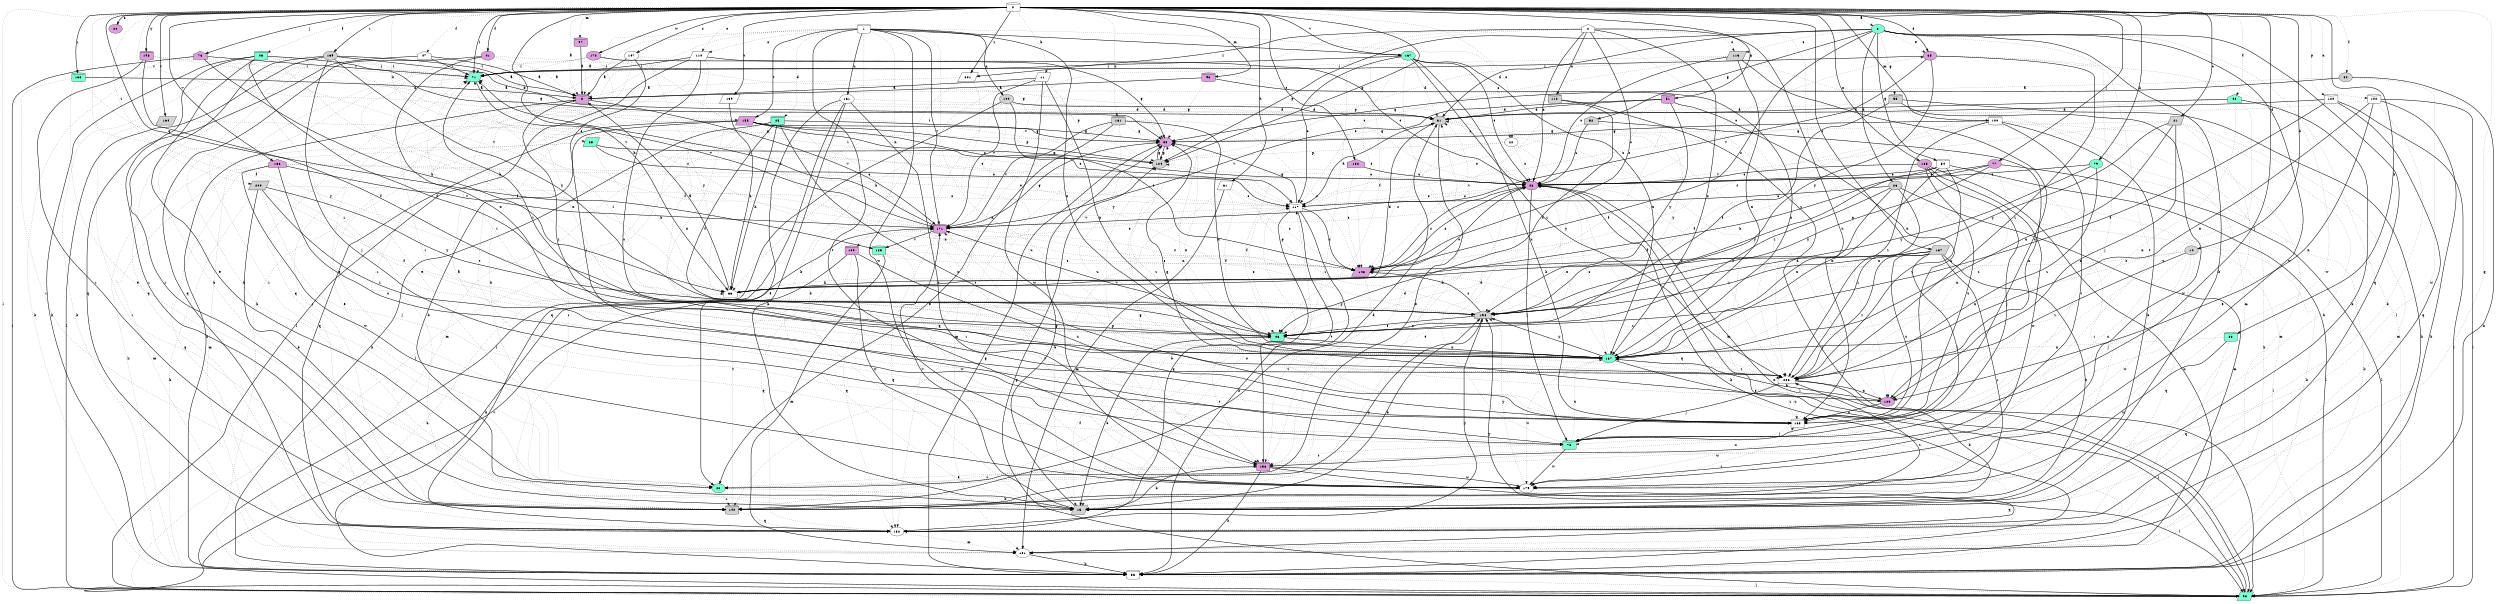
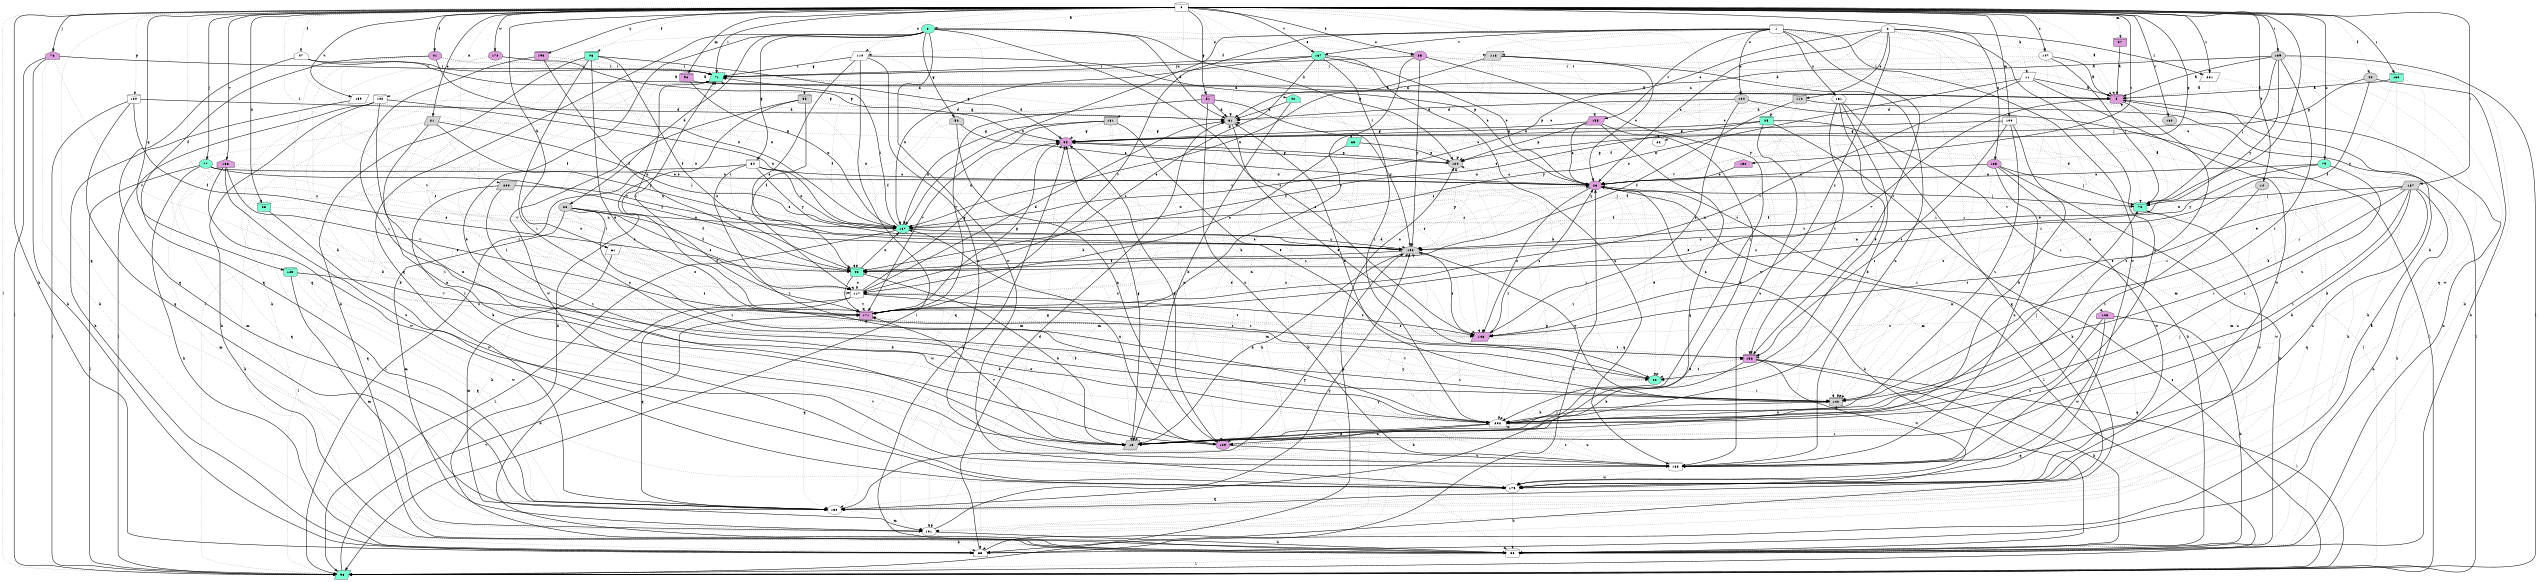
  strict digraph {
    node [fillcolor=white shape=cylinder style=filled]
    edge [style=bold]
    3 [fillcolor=aquamarine shape=ellipse]
    0
    8 [fillcolor=plum]
    11 [shape=parallelogram]
    14 [fillcolor=lightgrey shape=ellipse]
-   20 [fillcolor=plum shape=ellipse]
    21 [fillcolor=lightgrey shape=parallelogram]
    22 [shape=ellipse]
    35 [fillcolor=plum shape=ellipse]
    41 [fillcolor=plum shape=ellipse]
    42 [fillcolor=aquamarine shape=house]
    44 [fillcolor=lightgrey shape=ellipse]
    46 [fillcolor=aquamarine]
    47 [shape=house]
    48 [fillcolor=aquamarine]
    51 [fillcolor=plum]
    61 [shape=parallelogram]
    63 [shape=house]
    71 [fillcolor=aquamarine shape=parallelogram]
    76 [fillcolor=plum shape=house]
-   77 [fillcolor=plum shape=ellipse]
+   77 [fillcolor=aquamarine shape=ellipse]
    78 [fillcolor=aquamarine]
    79 [fillcolor=aquamarine shape=ellipse]
    83 [fillcolor=aquamarine]
    85 [fillcolor=aquamarine shape=parallelogram]
    93 [fillcolor=aquamarine shape=parallelogram]
    96 [fillcolor=plum]
    97 [fillcolor=plum]
    100
    102
    110 [shape=parallelogram]
    120
    124 [fillcolor=lightgrey shape=ellipse]
    125 [fillcolor=aquamarine]
    132 [shape=ellipse]
    133 [fillcolor=aquamarine]
    137 [fillcolor=lightgrey shape=parallelogram]
    139 [fillcolor=lightgrey shape=ellipse]
    147 [shape=ellipse]
    152 [fillcolor=plum shape=house]
    155 [fillcolor=plum shape=parallelogram]
    159 [shape=parallelogram]
-   164 [fillcolor=lightgrey shape=parallelogram]
+   164 [fillcolor=lightgrey shape=ellipse]
    166 [fillcolor=plum shape=house]
    167 [fillcolor=aquamarine shape=ellipse]
    172 [fillcolor=plum shape=ellipse]
    181 [fillcolor=lightgrey]
    185 [fillcolor=plum shape=ellipse]
    193 [fillcolor=plum]
    200 [fillcolor=lightgrey shape=parallelogram]
    201 [shape=parallelogram]
    15 [fillcolor=lightgrey shape=parallelogram]
    156 [fillcolor=plum]
    179 [shape=ellipse]
    113 [fillcolor=lightgrey shape=parallelogram]
    148 [fillcolor=plum shape=parallelogram]
    26 [fillcolor=lightgrey shape=ellipse]
    31 [fillcolor=lightgrey shape=ellipse]
    52 [fillcolor=lightgrey shape=house]
    53 [fillcolor=lightgrey]
    54
    86
    140 [fillcolor=lightgrey]
    171 [fillcolor=plum]
    202 [shape=house]
    187 [fillcolor=aquamarine shape=ellipse]
    163
    109 [fillcolor=plum shape=ellipse]
    55 [fillcolor=plum shape=ellipse]
    40 [fillcolor=aquamarine shape=ellipse]
    101 [shape=ellipse]
    194 [fillcolor=lightgrey shape=house]
    23 [fillcolor=plum shape=ellipse]
    117
    1
    25 [fillcolor=aquamarine]
    104 [fillcolor=lightgrey shape=ellipse]
-   105 [fillcolor=plum]
+   105 [fillcolor=plum shape=house]
    161 [shape=ellipse]
    2 [shape=house]
    112 [fillcolor=lightgrey]
    3 -> 35 [label=e style=dotted]
    3 -> 93 [label=l style=dotted]
    3 -> 124 [label=p]
    3 -> 132 [label=q]
    3 -> 15 [label=b]
    3 -> 156 [label=t style=dotted]
    3 -> 179 [label=w]
    3 -> 113 [label=o style=dotted]
    3 -> 148 [label=s]
    3 -> 26 [label=d]
    3 -> 31 [label=d]
    3 -> 52 [label=g]
    3 -> 53 [label=g style=dotted]
    3 -> 54 [label=g]
    0 -> 3 [label=a style=dotted]
    0 -> 8 [label=a style=dotted]
    0 -> 11 [label=b style=dotted]
    0 -> 14 [label=b]
-   0 -> 20 [label=c]
    0 -> 21 [label=c]
    0 -> 22 [label=c style=dotted]
    0 -> 35 [label=e]
    0 -> 41 [label=f]
    0 -> 42 [label=f style=dotted]
    0 -> 44 [label=f style=dotted]
    0 -> 46 [label=f style=dotted]
    0 -> 47 [label=f style=dotted]
    0 -> 48 [label=f style=dotted]
    0 -> 51 [label=g]
    0 -> 61 [label=h]
    0 -> 63 [label=h]
    0 -> 71 [label=i]
    0 -> 76 [label=j]
    0 -> 77 [label=j]
    0 -> 78 [label=j]
    0 -> 79 [label=k]
    0 -> 83 [label=k]
    0 -> 85 [label=k style=dotted]
    0 -> 93 [label=l style=dotted]
    0 -> 96 [label=m]
    0 -> 97 [label=m style=dotted]
    0 -> 100 [label=m]
    0 -> 102 [label=n style=dotted]
    0 -> 110 [label=o style=dotted]
    0 -> 120 [label=p style=dotted]
    0 -> 124 [label=p]
    0 -> 125 [label=q]
    0 -> 132 [label=q style=dotted]
    0 -> 133 [label=r]
    0 -> 137 [label=r]
    0 -> 139 [label=r]
    0 -> 147 [label=s]
    0 -> 152 [label=t]
    0 -> 155 [label=t style=dotted]
    0 -> 159 [label=u]
    0 -> 164 [label=v]
    0 -> 166 [label=v]
    0 -> 167 [label=v]
    0 -> 172 [label=w]
    0 -> 181 [label=x style=dotted]
    0 -> 185 [label=x]
    0 -> 193 [label=y]
    0 -> 200 [label=z style=dotted]
    0 -> 201 [label=z]
    8 -> 31 [label=d style=dotted]
    8 -> 86 [label=k]
    8 -> 140 [label=r style=dotted]
    8 -> 171 [label=v]
    8 -> 202 [label=z]
    11 -> 8 [label=a]
    11 -> 63 [label=h style=dotted]
    11 -> 124 [label=p style=dotted]
    11 -> 179 [label=w]
    11 -> 171 [label=v]
    11 -> 187 [label=x]
    14 -> 78 [label=j style=dotted]
    14 -> 132 [label=q style=dotted]
    14 -> 179 [label=w style=dotted]
    14 -> 148 [label=s style=dotted]
    14 -> 202 [label=z]
    14 -> 187 [label=x style=dotted]
    14 -> 163 [label=u style=dotted]
    21 -> 15 [label=b style=dotted]
    21 -> 171 [label=v style=dotted]
    21 -> 187 [label=x]
    21 -> 109 [label=n]
    21 -> 55 [label=g style=dotted]
    21 -> 40 [label=e style=dotted]
    21 -> 101 [label=m style=dotted]
    21 -> 194 [label=y]
    22 -> 124 [label=p style=dotted]
    22 -> 148 [label=s style=dotted]
    22 -> 194 [label=y style=dotted]
    22 -> 23 [label=c style=dotted]
    35 -> 71 [label=i]
    35 -> 78 [label=j style=dotted]
    35 -> 179 [label=w style=dotted]
    35 -> 171 [label=v]
    35 -> 202 [label=z]
    35 -> 194 [label=y]
-   23 -> 35 [label=c style=dotted]
+   35 -> 23 [label=c style=dotted]
    41 -> 8 [label=a style=dotted]
    41 -> 71 [label=i style=dotted]
    41 -> 132 [label=q]
    41 -> 15 [label=b style=dotted]
    41 -> 148 [label=s style=dotted]
    41 -> 171 [label=v style=dotted]
    41 -> 187 [label=x]
    41 -> 55 [label=g style=dotted]
    42 -> 15 [label=b]
    42 -> 148 [label=s style=dotted]
    42 -> 31 [label=d]
    42 -> 163 [label=u style=dotted]
    42 -> 109 [label=n style=dotted]
    44 -> 8 [label=a style=dotted]
+   44 -> 48 [label=f]
    44 -> 179 [label=w style=dotted]
    44 -> 86 [label=k]
    44 -> 55 [label=g]
    46 -> 48 [label=f]
    46 -> 63 [label=h style=dotted]
    46 -> 71 [label=i style=dotted]
    46 -> 86 [label=k]
    46 -> 140 [label=r]
    46 -> 202 [label=z style=dotted]
    46 -> 55 [label=g]
    46 -> 40 [label=e]
    46 -> 117 [label=o style=dotted]
    47 -> 8 [label=a]
    47 -> 48 [label=f style=dotted]
    47 -> 71 [label=i]
    47 -> 132 [label=q]
    48 -> 71 [label=i style=dotted]
    48 -> 15 [label=b]
    48 -> 156 [label=t style=dotted]
    48 -> 171 [label=v]
    48 -> 187 [label=x]
    48 -> 117 [label=o style=dotted]
    51 -> 48 [label=f style=dotted]
    51 -> 31 [label=d]
    51 -> 171 [label=v]
    51 -> 202 [label=z style=dotted]
    51 -> 163 [label=u]
    51 -> 194 [label=y]
    51 -> 23 [label=c style=dotted]
    61 -> 48 [label=f style=dotted]
    61 -> 15 [label=b style=dotted]
    61 -> 148 [label=s style=dotted]
    61 -> 101 [label=m]
    61 -> 117 [label=o style=dotted]
    63 -> 8 [label=a]
    63 -> 31 [label=d]
    63 -> 194 [label=y style=dotted]
    63 -> 23 [label=c]
    71 -> 8 [label=a style=dotted]
    71 -> 171 [label=v]
    76 -> 63 [label=h]
    76 -> 71 [label=i]
    76 -> 93 [label=l]
    76 -> 86 [label=k style=dotted]
    76 -> 171 [label=v style=dotted]
    77 -> 63 [label=h]
    77 -> 93 [label=l]
    77 -> 202 [label=z style=dotted]
    77 -> 187 [label=x style=dotted]
    77 -> 194 [label=y]
    77 -> 23 [label=c]
    78 -> 8 [label=a style=dotted]
    78 -> 156 [label=t style=dotted]
    78 -> 179 [label=w]
    78 -> 31 [label=d style=dotted]
    78 -> 187 [label=x style=dotted]
    79 -> 86 [label=k style=dotted]
    79 -> 202 [label=z]
    79 -> 194 [label=y]
    79 -> 23 [label=c]
    83 -> 132 [label=q style=dotted]
    83 -> 179 [label=w]
    83 -> 187 [label=x style=dotted]
    85 -> 63 [label=h style=dotted]
    85 -> 124 [label=p]
    85 -> 86 [label=k style=dotted]
    85 -> 101 [label=m style=dotted]
    85 -> 23 [label=c style=dotted]
    85 -> 117 [label=o]
    93 -> 124 [label=p]
    93 -> 171 [label=v]
    93 -> 23 [label=c]
    96 -> 8 [label=a]
    96 -> 187 [label=x]
    96 -> 55 [label=g style=dotted]
    97 -> 8 [label=a]
    100 -> 48 [label=f style=dotted]
    100 -> 15 [label=b]
    100 -> 156 [label=t]
    100 -> 86 [label=k style=dotted]
    100 -> 202 [label=z]
    100 -> 55 [label=g]
    100 -> 101 [label=m style=dotted]
    102 -> 93 [label=l]
    102 -> 15 [label=b style=dotted]
    102 -> 31 [label=d style=dotted]
    102 -> 86 [label=k]
    102 -> 187 [label=x]
    102 -> 109 [label=n]
    110 -> 48 [label=f style=dotted]
    110 -> 71 [label=i]
    110 -> 93 [label=l]
    110 -> 15 [label=b style=dotted]
    110 -> 163 [label=u]
    110 -> 23 [label=c]
    120 -> 48 [label=f]
    120 -> 93 [label=l]
    120 -> 132 [label=q]
    120 -> 31 [label=d]
    124 -> 71 [label=i style=dotted]
    124 -> 140 [label=r style=dotted]
    124 -> 202 [label=z style=dotted]
    124 -> 55 [label=g]
    124 -> 23 [label=c style=dotted]
    125 -> 132 [label=q style=dotted]
    125 -> 179 [label=w style=dotted]
    125 -> 148 [label=s style=dotted]
-   171 -> 125 [label=v]
+   125 -> 171 [label=v]
    125 -> 101 [label=m]
    125 -> 117 [label=o style=dotted]
    132 -> 101 [label=m style=dotted]
    132 -> 194 [label=y]
    133 -> 8 [label=a]
    133 -> 140 [label=r style=dotted]
    133 -> 40 [label=e style=dotted]
    133 -> 194 [label=y style=dotted]
    137 -> 63 [label=h]
    137 -> 78 [label=j]
    137 -> 15 [label=b]
    137 -> 148 [label=s]
    137 -> 140 [label=r]
    137 -> 202 [label=z]
    137 -> 163 [label=u]
    139 -> 8 [label=a]
    139 -> 71 [label=i style=dotted]
    139 -> 78 [label=j]
    139 -> 93 [label=l]
    139 -> 132 [label=q style=dotted]
    139 -> 15 [label=b style=dotted]
    139 -> 31 [label=d]
    139 -> 86 [label=k style=dotted]
    139 -> 140 [label=r]
    139 -> 194 [label=y]
    147 -> 8 [label=a]
    147 -> 71 [label=i style=dotted]
    147 -> 78 [label=j]
    147 -> 156 [label=t style=dotted]
    147 -> 40 [label=e style=dotted]
    147 -> 194 [label=y style=dotted]
    147 -> 23 [label=c style=dotted]
    152 -> 48 [label=f style=dotted]
    152 -> 148 [label=s style=dotted]
    152 -> 23 [label=c]
    155 -> 124 [label=p]
    155 -> 132 [label=q]
    155 -> 15 [label=b]
    155 -> 55 [label=g]
    155 -> 40 [label=e style=dotted]
    155 -> 23 [label=c]
-   155 -> 117 [label=o]
+   110 -> 117 [label=o]
    159 -> 63 [label=h]
    159 -> 31 [label=d style=dotted]
    159 -> 187 [label=x style=dotted]
    164 -> 140 [label=r style=dotted]
    164 -> 55 [label=g style=dotted]
    166 -> 132 [label=q style=dotted]
    166 -> 179 [label=w]
    166 -> 171 [label=v]
    166 -> 163 [label=u]
    166 -> 101 [label=m style=dotted]
    166 -> 23 [label=c style=dotted]
    166 -> 117 [label=o style=dotted]
    167 -> 71 [label=i]
    167 -> 15 [label=b style=dotted]
    167 -> 148 [label=s style=dotted]
    167 -> 31 [label=d style=dotted]
    167 -> 202 [label=z]
    167 -> 187 [label=x]
    167 -> 163 [label=u]
    167 -> 23 [label=c]
    167 -> 117 [label=o]
    172 -> 71 [label=i style=dotted]
    172 -> 132 [label=q style=dotted]
    172 -> 148 [label=s style=dotted]
    172 -> 187 [label=x style=dotted]
    172 -> 55 [label=g]
    172 -> 40 [label=e style=dotted]
    181 -> 132 [label=q style=dotted]
    181 -> 148 [label=s style=dotted]
    181 -> 171 [label=v]
    181 -> 187 [label=x]
    181 -> 163 [label=u style=dotted]
    181 -> 109 [label=n style=dotted]
    181 -> 55 [label=g style=dotted]
    181 -> 40 [label=e]
    181 -> 101 [label=m style=dotted]
    185 -> 48 [label=f style=dotted]
    185 -> 78 [label=j]
    185 -> 179 [label=w]
    185 -> 86 [label=k]
    185 -> 140 [label=r style=dotted]
    185 -> 163 [label=u]
    185 -> 109 [label=n style=dotted]
    185 -> 23 [label=c]
    193 -> 48 [label=f]
    193 -> 71 [label=i style=dotted]
    193 -> 31 [label=d style=dotted]
    193 -> 140 [label=r]
    200 -> 48 [label=f style=dotted]
    200 -> 78 [label=j style=dotted]
    200 -> 15 [label=b]
    200 -> 86 [label=k style=dotted]
    200 -> 202 [label=z]
    200 -> 194 [label=y]
    200 -> 117 [label=o style=dotted]
    201 -> 8 [label=a style=dotted]
    201 -> 15 [label=b style=dotted]
    201 -> 163 [label=u style=dotted]
    201 -> 23 [label=c style=dotted]
    15 -> 48 [label=f style=dotted]
    15 -> 171 [label=v]
    15 -> 55 [label=g]
    15 -> 117 [label=o style=dotted]
    156 -> 93 [label=l]
    156 -> 15 [label=b]
    156 -> 179 [label=w]
    156 -> 31 [label=d style=dotted]
    156 -> 86 [label=k]
    156 -> 163 [label=u style=dotted]
    156 -> 40 [label=e style=dotted]
    156 -> 23 [label=c style=dotted]
    179 -> 124 [label=p style=dotted]
    179 -> 132 [label=q style=dotted]
+   179 -> 86 [label=k style=dotted]
    179 -> 171 [label=v style=dotted]
    179 -> 55 [label=g style=dotted]
    179 -> 194 [label=y style=dotted]
    113 -> 71 [label=i style=dotted]
    113 -> 124 [label=p style=dotted]
    113 -> 187 [label=x]
    113 -> 163 [label=u]
    113 -> 101 [label=m style=dotted]
    113 -> 23 [label=c]
    113 -> 117 [label=o style=dotted]
    148 -> 63 [label=h style=dotted]
    148 -> 156 [label=t style=dotted]
    148 -> 202 [label=z style=dotted]
    148 -> 23 [label=c]
    26 -> 48 [label=f]
    26 -> 93 [label=l style=dotted]
    26 -> 86 [label=k style=dotted]
    26 -> 202 [label=z]
    26 -> 187 [label=x]
    26 -> 101 [label=m]
    26 -> 117 [label=o]
    31 -> 55 [label=g style=dotted]
    31 -> 40 [label=e]
    31 -> 101 [label=m style=dotted]
    52 -> 109 [label=n]
    52 -> 55 [label=g style=dotted]
    52 -> 194 [label=y style=dotted]
    52 -> 23 [label=c]
    52 -> 117 [label=o style=dotted]
    53 -> 48 [label=f]
    53 -> 179 [label=w]
    53 -> 31 [label=d style=dotted]
    53 -> 86 [label=k]
    53 -> 187 [label=x style=dotted]
    53 -> 117 [label=o style=dotted]
    54 -> 93 [label=l]
    54 -> 202 [label=z]
    54 -> 187 [label=x]
    54 -> 194 [label=y]
    54 -> 23 [label=c]
    86 -> 93 [label=l style=dotted]
    86 -> 55 [label=g]
    140 -> 132 [label=q style=dotted]
    140 -> 31 [label=d]
    140 -> 171 [label=v style=dotted]
    140 -> 202 [label=z]
    140 -> 194 [label=y]
    171 -> 71 [label=i]
    171 -> 132 [label=q style=dotted]
    171 -> 148 [label=s style=dotted]
    171 -> 55 [label=g]
    202 -> 71 [label=i style=dotted]
    202 -> 78 [label=j]
    202 -> 15 [label=b]
    202 -> 163 [label=u style=dotted]
    202 -> 109 [label=n]
    187 -> 71 [label=i]
    187 -> 93 [label=l]
    187 -> 179 [label=w style=dotted]
    187 -> 202 [label=z style=dotted]
    187 -> 194 [label=y]
    187 -> 23 [label=c style=dotted]
    163 -> 71 [label=i style=dotted]
    163 -> 78 [label=j style=dotted]
    163 -> 179 [label=w style=dotted]
    163 -> 140 [label=r style=dotted]
    163 -> 202 [label=z style=dotted]
    109 -> 31 [label=d style=dotted]
    109 -> 187 [label=x]
    109 -> 163 [label=u]
    109 -> 55 [label=g]
    55 -> 124 [label=p]
    55 -> 187 [label=x style=dotted]
    40 -> 71 [label=i style=dotted]
    40 -> 15 [label=b style=dotted]
    40 -> 156 [label=t style=dotted]
    40 -> 140 [label=r style=dotted]
    101 -> 63 [label=h style=dotted]
    101 -> 86 [label=k]
    101 -> 194 [label=y]
    194 -> 48 [label=f]
    194 -> 124 [label=p style=dotted]
    194 -> 15 [label=b]
    194 -> 148 [label=s]
    23 -> 78 [label=j]
    23 -> 93 [label=l]
    23 -> 132 [label=q style=dotted]
    23 -> 148 [label=s]
    23 -> 86 [label=k]
    23 -> 202 [label=z style=dotted]
    23 -> 187 [label=x style=dotted]
    23 -> 40 [label=e style=dotted]
    23 -> 117 [label=o style=dotted]
    117 -> 71 [label=i style=dotted]
    117 -> 132 [label=q]
    117 -> 15 [label=b style=dotted]
    117 -> 156 [label=t]
    117 -> 148 [label=s]
    117 -> 31 [label=d]
    117 -> 86 [label=k]
    117 -> 171 [label=v style=dotted]
    117 -> 55 [label=g]
    117 -> 23 [label=c style=dotted]
    1 -> 8 [label=a style=dotted]
    1 -> 22 [label=c style=dotted]
    1 -> 110 [label=o style=dotted]
    1 -> 155 [label=t]
    1 -> 167 [label=v]
    1 -> 15 [label=b style=dotted]
    1 -> 156 [label=t]
    1 -> 179 [label=w]
    1 -> 86 [label=k style=dotted]
    1 -> 140 [label=r style=dotted]
    1 -> 171 [label=v]
    1 -> 187 [label=x]
    1 -> 109 [label=n style=dotted]
    1 -> 25 [label=d style=dotted]
    1 -> 104 [label=n]
    1 -> 105 [label=n style=dotted]
    1 -> 161 [label=u]
    25 -> 48 [label=f]
    25 -> 63 [label=h]
    25 -> 93 [label=l style=dotted]
    25 -> 86 [label=k]
    25 -> 140 [label=r style=dotted]
    25 -> 187 [label=x style=dotted]
    25 -> 163 [label=u]
    25 -> 55 [label=g]
    25 -> 101 [label=m style=dotted]
    104 -> 93 [label=l]
    104 -> 156 [label=t style=dotted]
    104 -> 148 [label=s]
    104 -> 31 [label=d]
    104 -> 194 [label=y style=dotted]
    105 -> 132 [label=q style=dotted]
    105 -> 179 [label=w]
    105 -> 148 [label=s style=dotted]
    105 -> 86 [label=k]
    105 -> 163 [label=u]
    161 -> 132 [label=q]
    161 -> 15 [label=b]
    161 -> 156 [label=t]
    161 -> 31 [label=d style=dotted]
    161 -> 40 [label=e]
    2 -> 48 [label=f style=dotted]
    2 -> 201 [label=z]
    2 -> 113 [label=o style=dotted]
    2 -> 148 [label=s]
    2 -> 140 [label=r style=dotted]
    2 -> 171 [label=v style=dotted]
    2 -> 202 [label=z style=dotted]
    2 -> 187 [label=x]
    2 -> 163 [label=u]
    2 -> 109 [label=n style=dotted]
    2 -> 23 [label=c]
    2 -> 112 [label=o]
    112 -> 48 [label=f]
    112 -> 93 [label=l]
    112 -> 148 [label=t style=dotted]
    112 -> 31 [label=d style=dotted]
  }
